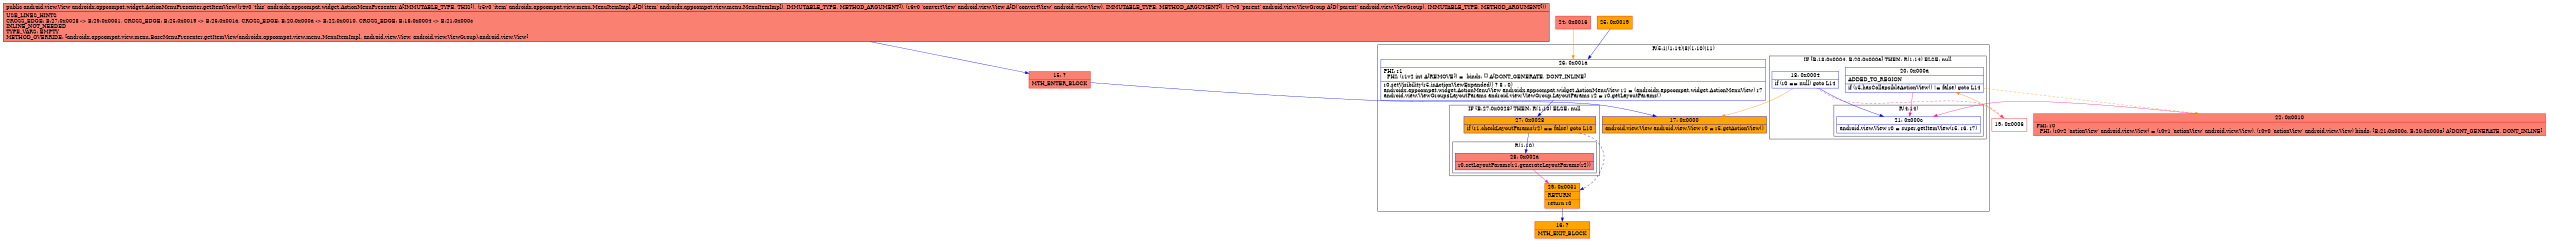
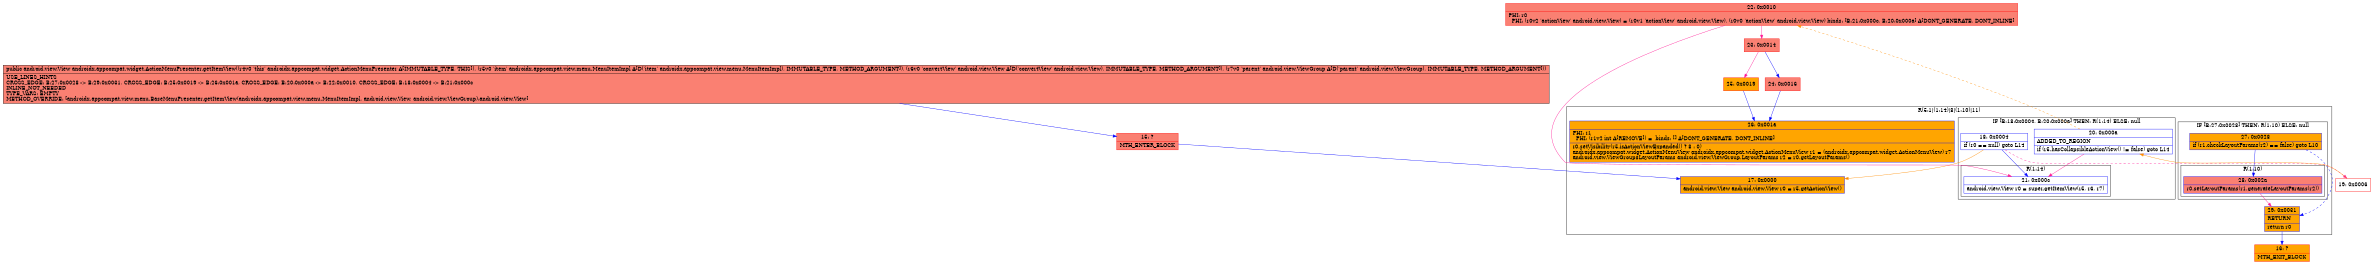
  digraph {
    node [color=blue fillcolor=salmon shape=record style=filled]
    edge [color=blue]
    n1 [fillcolor=white label="{21\:\ 0x000c|android.view.View r0 = super.getItemView(r5, r6, r7)\l}"]
    n2 [fillcolor=white label="{18\:\ 0x0004|if (r0 == null) goto L14\l}"]
    n3 [fillcolor=white label="{20\:\ 0x000a|ADDED_TO_REGION\l|if (r5.hasCollapsibleActionView() != false) goto L14\l}"]
    n4 [label="{28\:\ 0x002a|r0.setLayoutParams(r1.generateLayoutParams(r2))\l}"]
    n5 [fillcolor=orange label="{27\:\ 0x0028|if (r1.checkLayoutParams(r2) == false) goto L10\l}"]
    n6 [fillcolor=orange label="{17\:\ 0x0000|android.view.View android.view.View r0 = r5.getActionView()\l}"]
-   n7 [fillcolor=white label="{26\:\ 0x001a|PHI: r1 \l  PHI: (r1v2 int A[REMOVE]) =  binds: [] A[DONT_GENERATE, DONT_INLINE]\l|r0.setVisibility(r5.isActionViewExpanded() ? 8 : 0)\landroidx.appcompat.widget.ActionMenuView androidx.appcompat.widget.ActionMenuView r1 = (androidx.appcompat.widget.ActionMenuView) r7\landroid.view.ViewGroup$LayoutParams android.view.ViewGroup.LayoutParams r2 = r0.getLayoutParams()\l}"]
-   n8 [color=red fillcolor=orange label="{29\:\ 0x0031|RETURN\l|return r0\l}"]
+   n7 [fillcolor=orange label="{26\:\ 0x001a|PHI: r1 \l  PHI: (r1v2 int A[REMOVE]) =  binds: [] A[DONT_GENERATE, DONT_INLINE]\l|r0.setVisibility(r5.isActionViewExpanded() ? 8 : 0)\landroidx.appcompat.widget.ActionMenuView androidx.appcompat.widget.ActionMenuView r1 = (androidx.appcompat.widget.ActionMenuView) r7\landroid.view.ViewGroup$LayoutParams android.view.ViewGroup.LayoutParams r2 = r0.getLayoutParams()\l}"]
+   n8 [fillcolor=orange label="{29\:\ 0x0031|RETURN\l|return r0\l}"]
    n9 [color=red fillcolor=white label="{19\:\ 0x0006}"]
    n10 [color=red label="{22\:\ 0x0010|PHI: r0 \l  PHI: (r0v2 'actionView' android.view.View) = (r0v1 'actionView' android.view.View), (r0v0 'actionView' android.view.View) binds: [B:21:0x000c, B:20:0x000a] A[DONT_GENERATE, DONT_INLINE]\l}"]
    n11 [color=red fillcolor=orange label="{16\:\ ?|MTH_EXIT_BLOCK\l}"]
+   n12 [color=red label="{23\:\ 0x0014}"]
    n13 [color=red label="{15\:\ ?|MTH_ENTER_BLOCK\l}"]
    n14 [color=red label="{24\:\ 0x0016}"]
    n15 [color=red fillcolor=orange label="{25\:\ 0x0019}"]
    n16 [label="{public android.view.View androidx.appcompat.widget.ActionMenuPresenter.getItemView((r4v0 'this' androidx.appcompat.widget.ActionMenuPresenter A[IMMUTABLE_TYPE, THIS]), (r5v0 'item' androidx.appcompat.view.menu.MenuItemImpl A[D('item' androidx.appcompat.view.menu.MenuItemImpl), IMMUTABLE_TYPE, METHOD_ARGUMENT]), (r6v0 'convertView' android.view.View A[D('convertView' android.view.View), IMMUTABLE_TYPE, METHOD_ARGUMENT]), (r7v0 'parent' android.view.ViewGroup A[D('parent' android.view.ViewGroup), IMMUTABLE_TYPE, METHOD_ARGUMENT]))  | USE_LINES_HINTS\lCROSS_EDGE: B:27:0x0028 \-\> B:29:0x0031, CROSS_EDGE: B:25:0x0019 \-\> B:26:0x001a, CROSS_EDGE: B:20:0x000a \-\> B:22:0x0010, CROSS_EDGE: B:18:0x0004 \-\> B:21:0x000c\lINLINE_NOT_NEEDED\lTYPE_VARS: EMPTY\lMETHOD_OVERRIDE: [androidx.appcompat.view.menu.BaseMenuPresenter.getItemView(androidx.appcompat.view.menu.MenuItemImpl, android.view.View, android.view.ViewGroup):android.view.View]\l}" color=""]
    subgraph cluster_1 {
      label="R(5:1|(1:14)|8|(1:10)|11)"
      n6
      n7
      n8
      subgraph cluster_2 {
        label="IF [B:18:0x0004, B:20:0x000a] THEN: R(1:14) ELSE: null"
        n2
        n3
        subgraph cluster_3 {
-         label="R(4:14)"
+         label="R(1:14)"
          n1
        }
      }
      subgraph cluster_4 {
        label="IF [B:27:0x0028] THEN: R(1:10) ELSE: null"
        n5
        subgraph cluster_5 {
          label="R(1:10)"
          n4
        }
      }
    }
    n2 -> n1
    n2 -> n6 [color=darkorange]
    n2 -> n9 [color=deeppink style=dashed]
    n3 -> n1 [color=deeppink]
    n3 -> n10 [color=darkorange style=dashed]
    n4 -> n8 [color=deeppink]
    n5 -> n4
    n5 -> n8 [style=dashed]
-   n7 -> n5
    n8 -> n11
    n9 -> n3 [color=darkorange]
    n10 -> n1 [color=deeppink]
+   n10 -> n12 [color=deeppink]
+   n12 -> n14
+   n12 -> n15 [color=deeppink]
    n13 -> n6
-   n14 -> n7 [color=darkorange]
+   n14 -> n7
    n15 -> n7
    n16 -> n13
  }
